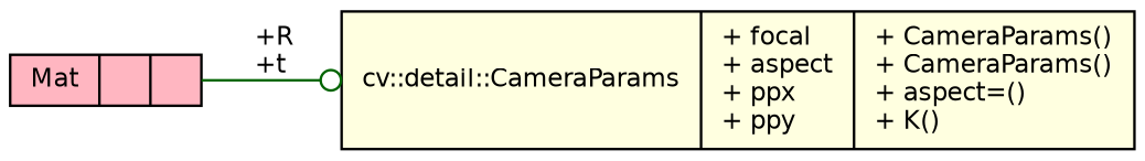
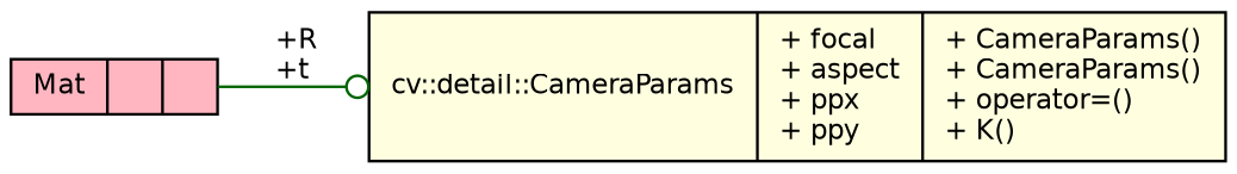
  digraph {
    rankdir=LR
    node [color=black fontname=Helvetica fontsize=10 shape=record style=filled]
-   n1 [fillcolor=lightyellow fontcolor=black height=0.2 label="{cv::detail::CameraParams\n|+ focal\l+ aspect\l+ ppx\l+ ppy\l|+ CameraParams()\l+ CameraParams()\l+ aspect=()\l+ K()\l}" width=0.4]
+   n1 [fillcolor=lightyellow fontcolor=black height=0.2 label="{cv::detail::CameraParams\n|+ focal\l+ aspect\l+ ppx\l+ ppy\l|+ CameraParams()\l+ CameraParams()\l+ operator=()\l+ K()\l}" width=0.4]
    n2 [fillcolor=lightpink height=0.2 label="{Mat\n||}" width=0.4]
    n2 -> n1 [arrowhead=odot color=darkgreen fontname=Helvetica fontsize=10 label=" +R\n+t" labelfontname=Helvetica labelfontsize=10 style=solid]
  }
